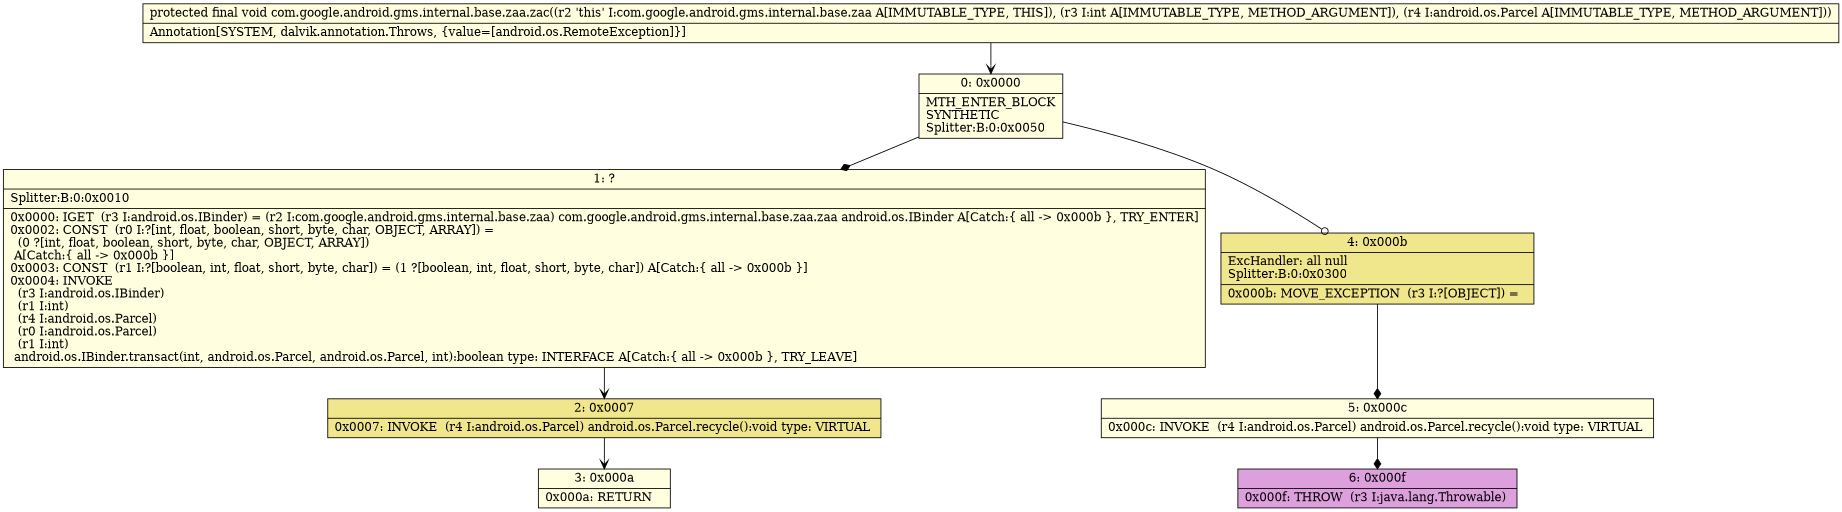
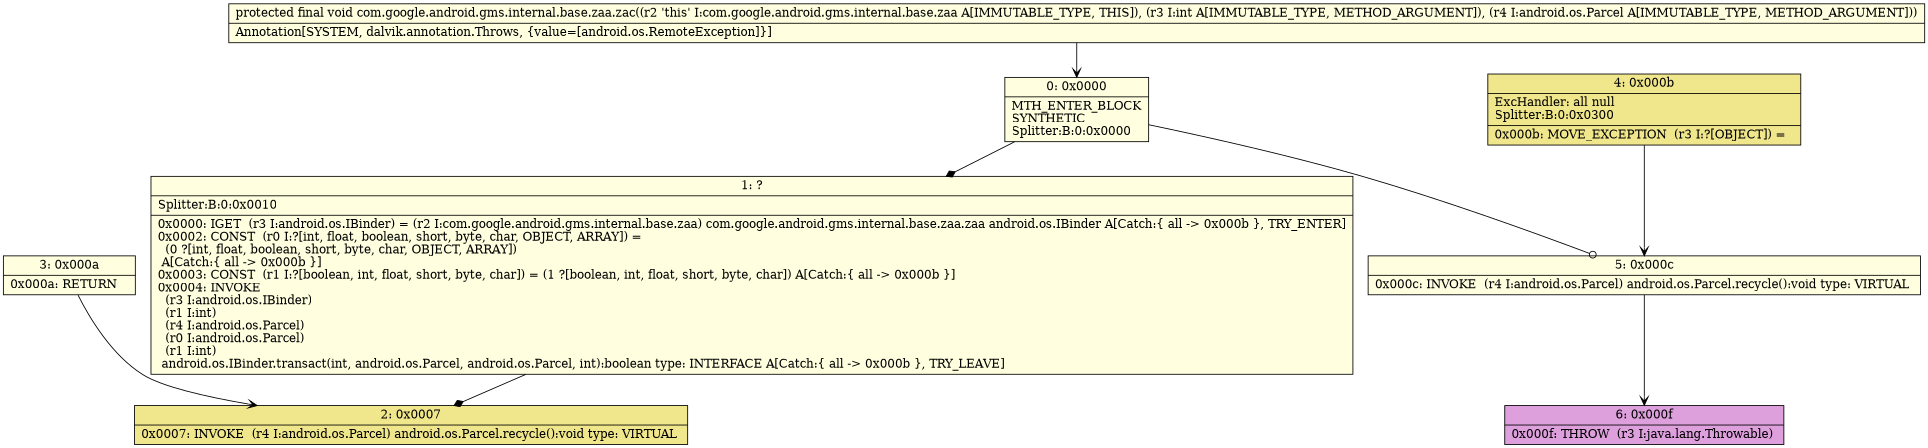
  digraph {
    fontname="DejaVu Serif"
    node [fillcolor=lightyellow fontname="DejaVu Serif" shape=record style=filled]
    edge [arrowhead=diamond fontname="DejaVu Serif"]
-   n1 [label="{0\:\ 0x0000|MTH_ENTER_BLOCK\lSYNTHETIC\lSplitter:B:0:0x0050\l}"]
+   n1 [label="{0\:\ 0x0000|MTH_ENTER_BLOCK\lSYNTHETIC\lSplitter:B:0:0x0000\l}"]
    n2 [label="{1\:\ ?|Splitter:B:0:0x0010\l|0x0000: IGET  (r3 I:android.os.IBinder) = (r2 I:com.google.android.gms.internal.base.zaa) com.google.android.gms.internal.base.zaa.zaa android.os.IBinder A[Catch:\{ all \-\> 0x000b \}, TRY_ENTER]\l0x0002: CONST  (r0 I:?[int, float, boolean, short, byte, char, OBJECT, ARRAY]) = \l  (0 ?[int, float, boolean, short, byte, char, OBJECT, ARRAY])\l A[Catch:\{ all \-\> 0x000b \}]\l0x0003: CONST  (r1 I:?[boolean, int, float, short, byte, char]) = (1 ?[boolean, int, float, short, byte, char]) A[Catch:\{ all \-\> 0x000b \}]\l0x0004: INVOKE  \l  (r3 I:android.os.IBinder)\l  (r1 I:int)\l  (r4 I:android.os.Parcel)\l  (r0 I:android.os.Parcel)\l  (r1 I:int)\l android.os.IBinder.transact(int, android.os.Parcel, android.os.Parcel, int):boolean type: INTERFACE A[Catch:\{ all \-\> 0x000b \}, TRY_LEAVE]\l}"]
    n3 [fillcolor=khaki label="{4\:\ 0x000b|ExcHandler: all null\lSplitter:B:0:0x0300\l|0x000b: MOVE_EXCEPTION  (r3 I:?[OBJECT]) =  \l}"]
    n4 [fillcolor=khaki label="{2\:\ 0x0007|0x0007: INVOKE  (r4 I:android.os.Parcel) android.os.Parcel.recycle():void type: VIRTUAL \l}"]
    n5 [label="{5\:\ 0x000c|0x000c: INVOKE  (r4 I:android.os.Parcel) android.os.Parcel.recycle():void type: VIRTUAL \l}"]
    n6 [label="{3\:\ 0x000a|0x000a: RETURN   \l}"]
    n7 [fillcolor=plum label="{6\:\ 0x000f|0x000f: THROW  (r3 I:java.lang.Throwable) \l}"]
    n8 [label="{protected final void com.google.android.gms.internal.base.zaa.zac((r2 'this' I:com.google.android.gms.internal.base.zaa A[IMMUTABLE_TYPE, THIS]), (r3 I:int A[IMMUTABLE_TYPE, METHOD_ARGUMENT]), (r4 I:android.os.Parcel A[IMMUTABLE_TYPE, METHOD_ARGUMENT]))  | Annotation[SYSTEM, dalvik.annotation.Throws, \{value=[android.os.RemoteException]\}]\l}"]
    n1 -> n2
-   n1 -> n3 [arrowhead=odot]
-   n2 -> n4 [arrowhead=vee]
-   n3 -> n5
-   n4 -> n6 [arrowhead=vee]
-   n5 -> n7
+   n1 -> n5 [arrowhead=odot]
+   n2 -> n4
+   n3 -> n5 [arrowhead=vee]
+   n6 -> n4 [arrowhead=vee]
+   n5 -> n7 [arrowhead=vee]
    n8 -> n1 [arrowhead=vee]
  }
